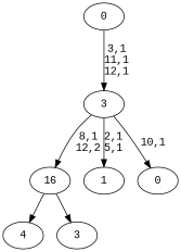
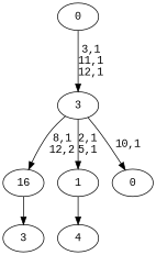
  digraph {
    fontname="Liberation Mono"
    node [fontname="Liberation Mono"]
    edge [fontname="Liberation Mono"]
    n1 [label=4]
    n2 [label=3]
    16
    n4 [label=1]
    n5 [label=0]
    3
    0
-   16 -> n1
+   n4 -> n1
    16 -> n2
    3 -> 16 [label="8,1\n12,2"]
    3 -> n4 [label="2,1\n5,1"]
    3 -> n5 [label="10,1"]
    0 -> 3 [label="3,1\n11,1\n12,1"]
  }
